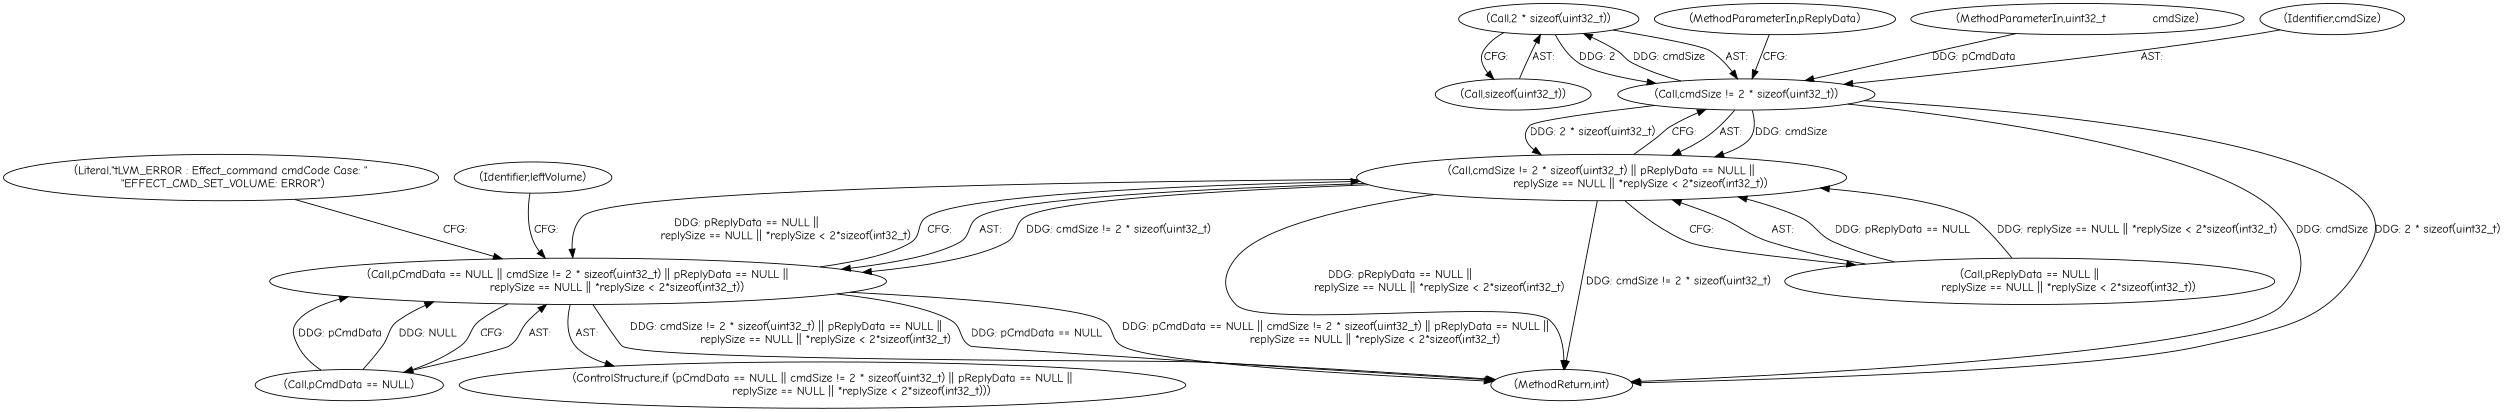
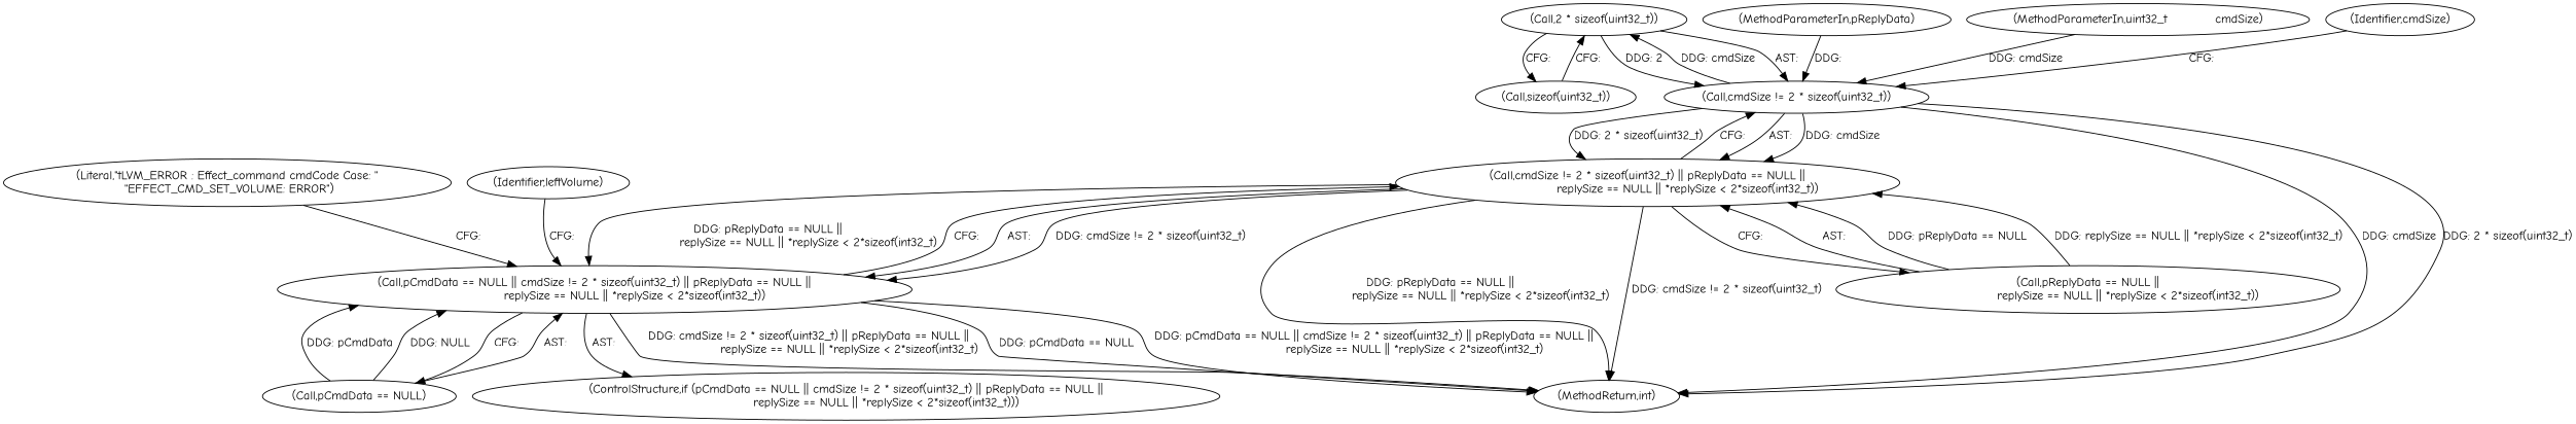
  digraph {
    fontname="Comic Neue"
    node [fontname="Comic Neue"]
    edge [fontname="Comic Neue"]
    n1 [label="(Call,2 * sizeof(uint32_t))"]
    n2 [label="(Call,cmdSize != 2 * sizeof(uint32_t))"]
    n3 [label="(Call,sizeof(uint32_t))"]
    n4 [label="(Call,cmdSize != 2 * sizeof(uint32_t) || pReplyData == NULL ||\n                    replySize == NULL || *replySize < 2*sizeof(int32_t))"]
    n5 [label="(MethodReturn,int)"]
    n6 [label="(Call,pCmdData == NULL || cmdSize != 2 * sizeof(uint32_t) || pReplyData == NULL ||\n                    replySize == NULL || *replySize < 2*sizeof(int32_t))"]
    n7 [label="(Call,pReplyData == NULL ||\n                    replySize == NULL || *replySize < 2*sizeof(int32_t))"]
    n8 [label="(ControlStructure,if (pCmdData == NULL || cmdSize != 2 * sizeof(uint32_t) || pReplyData == NULL ||\n                    replySize == NULL || *replySize < 2*sizeof(int32_t)))"]
    n9 [label="(Call,pCmdData == NULL)"]
    n10 [label="(MethodParameterIn,pReplyData)"]
    n11 [label="(MethodParameterIn,uint32_t            cmdSize)"]
    n12 [label="(Literal,\"\tLVM_ERROR : Effect_command cmdCode Case: \"\n \"EFFECT_CMD_SET_VOLUME: ERROR\")"]
    n13 [label="(Identifier,leftVolume)"]
    n14 [label="(Identifier,cmdSize)"]
    n1 -> n2 [label="AST: "]
    n1 -> n2 [label="DDG: 2"]
    n1 -> n3 [label="CFG: "]
    n2 -> n1 [label="DDG: cmdSize"]
    n2 -> n4 [label="AST: "]
    n2 -> n4 [label="DDG: cmdSize"]
    n2 -> n4 [label="DDG: 2 * sizeof(uint32_t)"]
    n2 -> n5 [label="DDG: cmdSize"]
    n2 -> n5 [label="DDG: 2 * sizeof(uint32_t)"]
-   n3 -> n1 [label="AST: "]
+   n3 -> n1 [label="CFG: "]
    n4 -> n2 [label="CFG: "]
    n4 -> n5 [label="DDG: pReplyData == NULL ||\n                    replySize == NULL || *replySize < 2*sizeof(int32_t)"]
    n4 -> n5 [label="DDG: cmdSize != 2 * sizeof(uint32_t)"]
    n4 -> n6 [label="AST: "]
    n4 -> n6 [label="DDG: cmdSize != 2 * sizeof(uint32_t)"]
    n4 -> n6 [label="DDG: pReplyData == NULL ||\n                    replySize == NULL || *replySize < 2*sizeof(int32_t)"]
    n4 -> n7 [label="CFG: "]
    n6 -> n4 [label="CFG: "]
    n6 -> n5 [label="DDG: cmdSize != 2 * sizeof(uint32_t) || pReplyData == NULL ||\n                    replySize == NULL || *replySize < 2*sizeof(int32_t)"]
    n6 -> n5 [label="DDG: pCmdData == NULL"]
    n6 -> n5 [label="DDG: pCmdData == NULL || cmdSize != 2 * sizeof(uint32_t) || pReplyData == NULL ||\n                    replySize == NULL || *replySize < 2*sizeof(int32_t)"]
    n6 -> n8 [label="AST: "]
    n6 -> n9 [label="CFG: "]
    n7 -> n4 [label="AST: "]
    n7 -> n4 [label="DDG: pReplyData == NULL"]
    n7 -> n4 [label="DDG: replySize == NULL || *replySize < 2*sizeof(int32_t)"]
    n9 -> n6 [label="AST: "]
    n9 -> n6 [label="DDG: pCmdData"]
    n9 -> n6 [label="DDG: NULL"]
-   n10 -> n2 [label="CFG: "]
-   n11 -> n2 [label="DDG: pCmdData"]
+   n10 -> n2 [label="DDG: "]
+   n11 -> n2 [label="DDG: cmdSize"]
    n12 -> n6 [label="CFG: "]
    n13 -> n6 [label="CFG: "]
-   n14 -> n2 [label="AST: "]
+   n14 -> n2 [label="CFG: "]
  }
